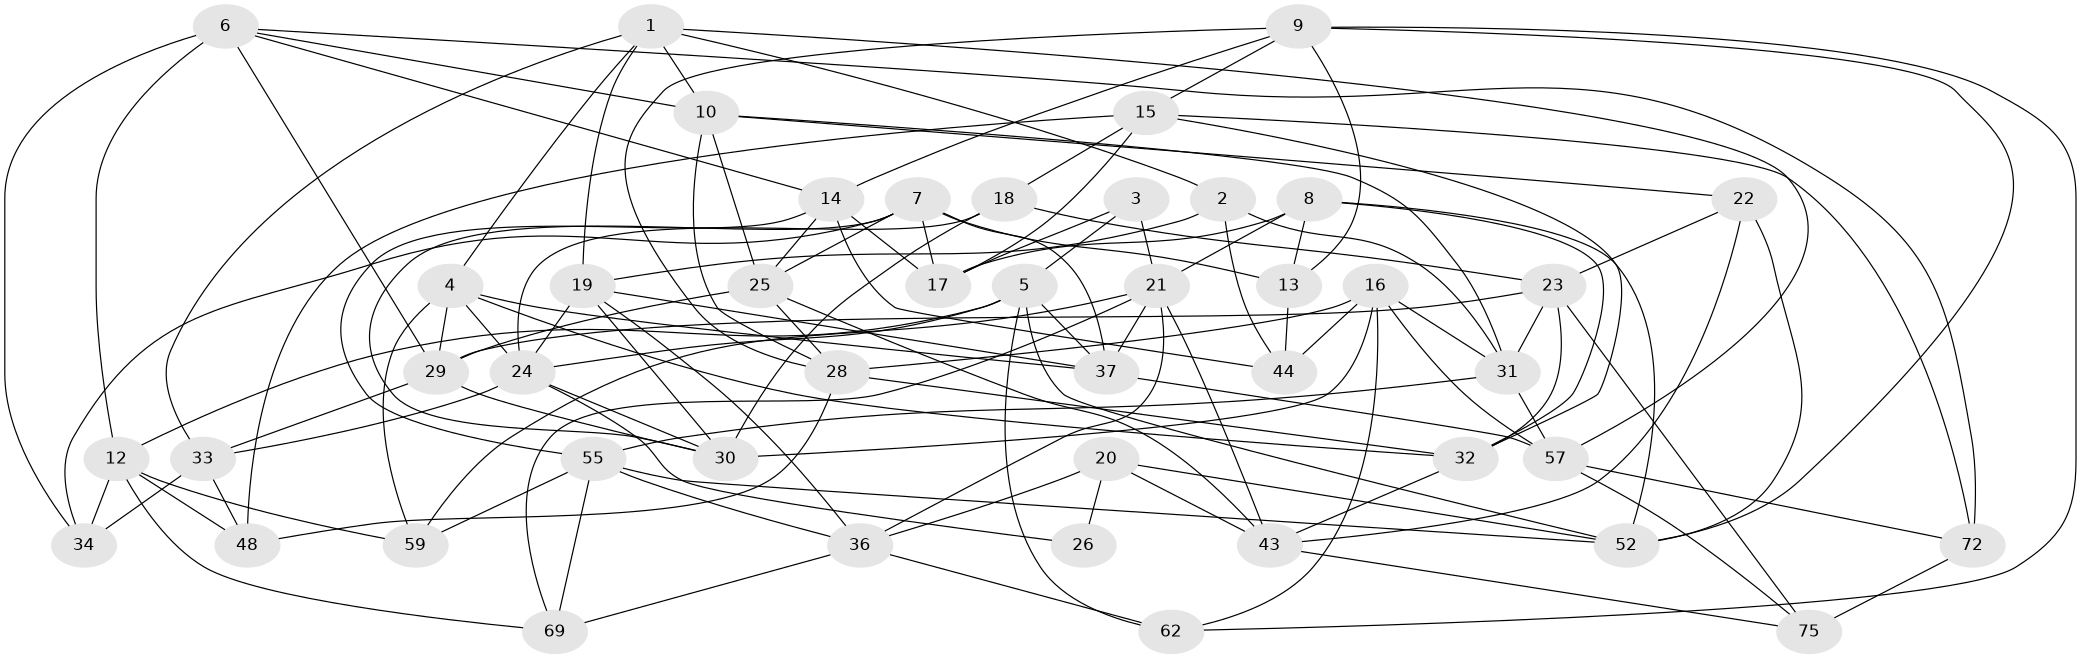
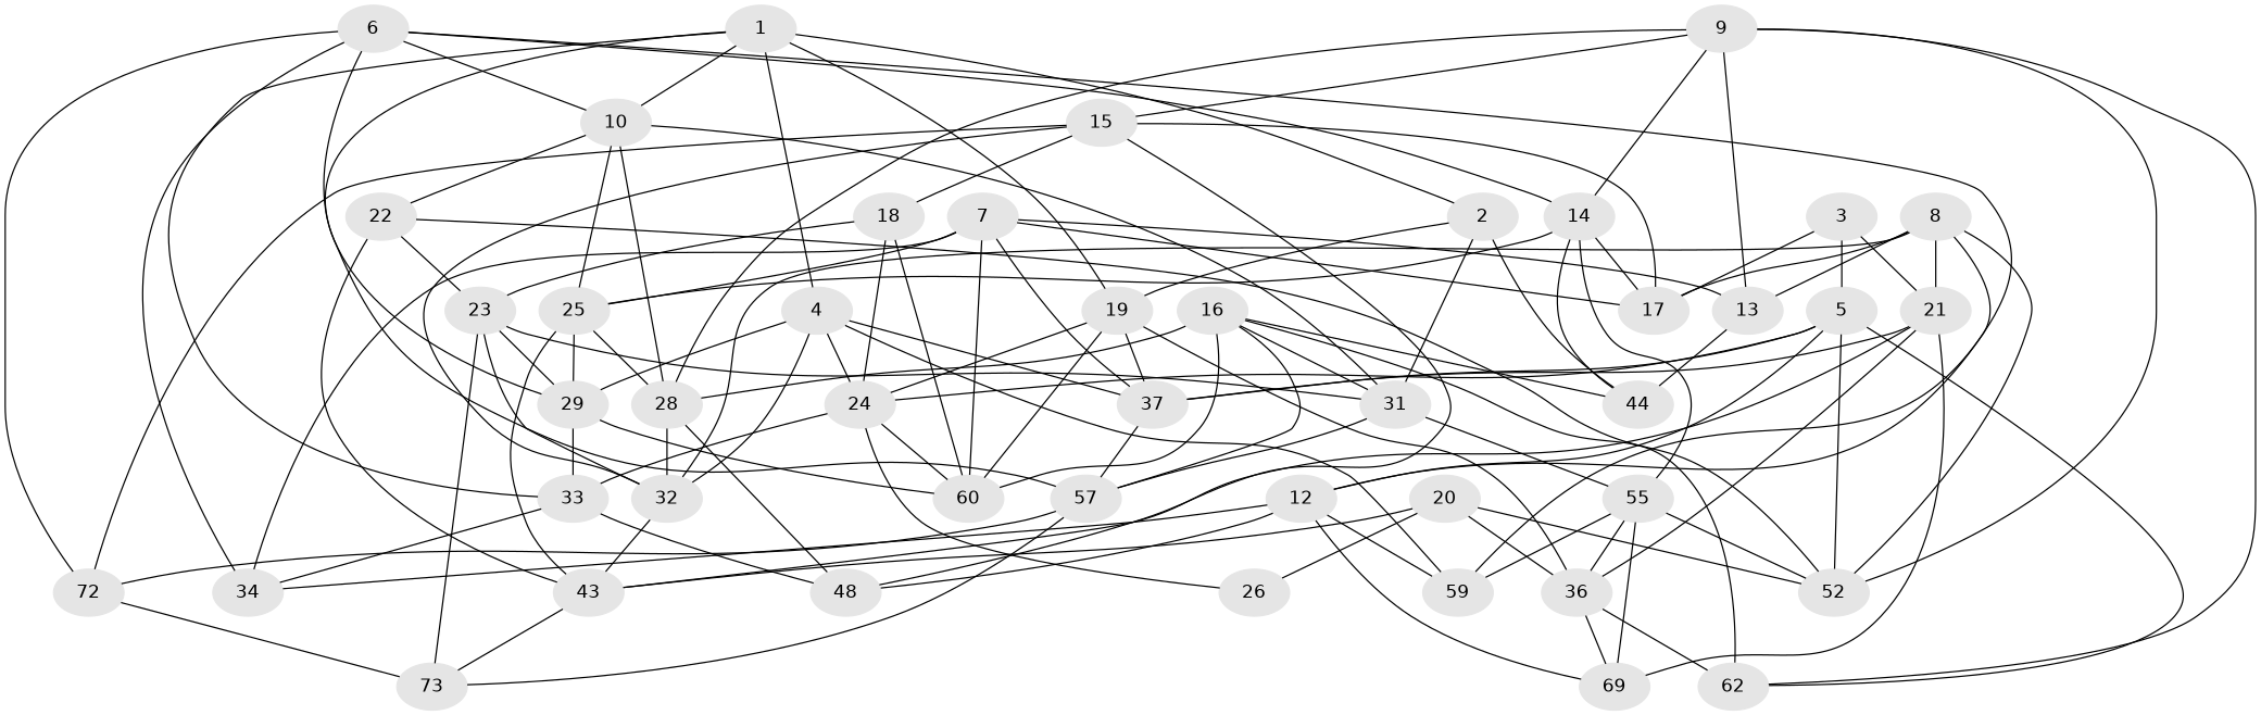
  graph {
    fontname="DejaVu Sans"
    node [color=gray90 fontname="DejaVu Sans" style=filled]
    edge [fontname="DejaVu Sans"]
    1 [super="+42"]
    2
    4 [super="+39"]
    10 [super="+71"]
    19 [super="+21"]
    33 [super="+41"]
    57 [super="+74"]
    31 [super="+54"]
    44
    24 [super="+63"]
    29 [super="+46"]
    32 [super="+66"]
    37 [super="+49"]
    59
    25 [super="+70"]
    28 [super="+40"]
    22
-   30 [super="+56"]
+   30 [super="+56" label=60]
    36 [super="+67"]
    34
    48
    72
-   73 [label=75]
+   73
    n24 [label=55 super="+68"]
    5 [super="+61"]
    12 [super="+50"]
    52 [super="+58"]
    62
    3
    n30 [label=21 super="+47"]
    17 [super="+65"]
    43 [super="+55"]
    69
    26
    6 [super="+51"]
    14 [super="+38"]
    7 [super="+27"]
    13
    8 [super="+75"]
    9 [super="+64"]
    15 [super="+60"]
    18
    23 [super="+53"]
    16 [super="+45"]
    20
    1 -- 2
    1 -- 4
    1 -- 10
    1 -- 19
    1 -- 33
    1 -- 57
    2 -- 19
    2 -- 31
    2 -- 44
    4 -- 24
    4 -- 29
    4 -- 32
    4 -- 37
    4 -- 59
    10 -- 31
    10 -- 25
    10 -- 28
    10 -- 22
    19 -- 24
    19 -- 37
    19 -- 30
    19 -- 36
    33 -- 34
    33 -- 48
    57 -- 72
    57 -- 73
    31 -- 57
    31 -- n24
    24 -- 33
    24 -- 30
    24 -- 26
    29 -- 33
    29 -- 30
    32 -- 43
    37 -- 57
    25 -- 29
    25 -- 28
    25 -- 43
    28 -- 32
    28 -- 48
    22 -- 52
    22 -- 43
    22 -- 23
    36 -- 62
    36 -- 69
    72 -- 73
    n24 -- 59
    n24 -- 36
    n24 -- 52
    n24 -- 69
    5 -- 24
    5 -- 37
    5 -- 12
    5 -- 52
    5 -- 62
    12 -- 59
    12 -- 34
    12 -- 48
    12 -- 69
    3 -- 5
    3 -- n30
    3 -- 17 [weight=2]
    n30 -- 37
    n30 -- 36
    n30 -- 43
    n30 -- 69
    43 -- 73
    6 -- 10
    6 -- 29
    6 -- 34
    6 -- 72
    6 -- 12
    6 -- 14
    14 -- 44
    14 -- 25
    14 -- n24
    14 -- 17
    7 -- 37
    7 -- 25
    7 -- 30
    7 -- 34
    7 -- 17
    7 -- 13
    13 -- 44
    8 -- 32
-   n30 -- 59
+   8 -- 59
    8 -- 52
    8 -- n30
    8 -- 17
    8 -- 13
    9 -- 28
    9 -- 52
    9 -- 62
    9 -- 14
    9 -- 13
    9 -- 15
    15 -- 32
    15 -- 48
    15 -- 72
    15 -- 17
    15 -- 18
    18 -- 24
    18 -- 30
    18 -- 23
    23 -- 31
    23 -- 29
    23 -- 32
    23 -- 73
    16 -- 57
    16 -- 31
    16 -- 44
    16 -- 28
    16 -- 30
    16 -- 62
    20 -- 36
    20 -- 52
    20 -- 43
    20 -- 26
  }
